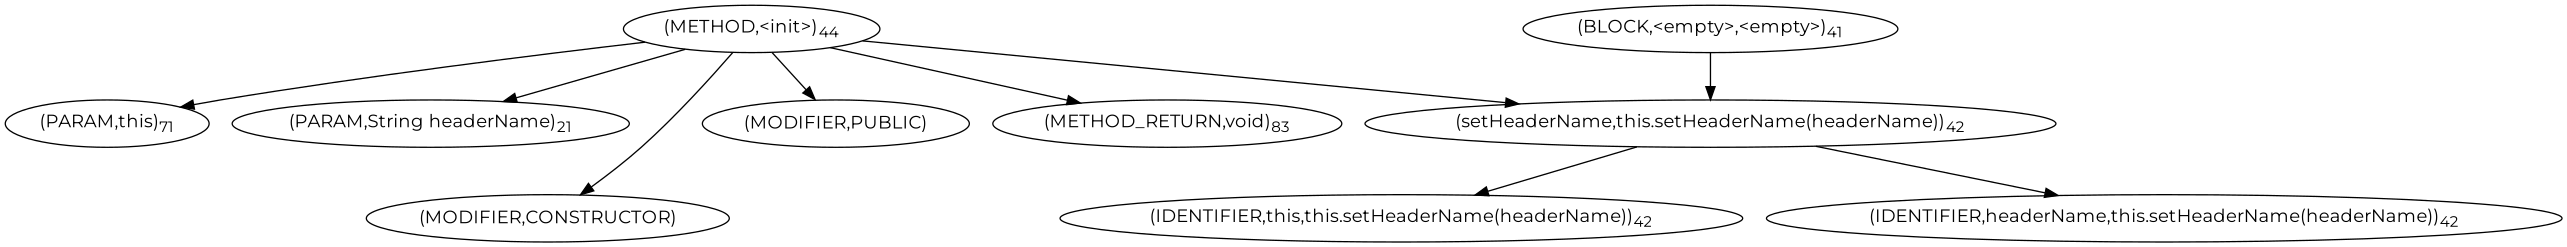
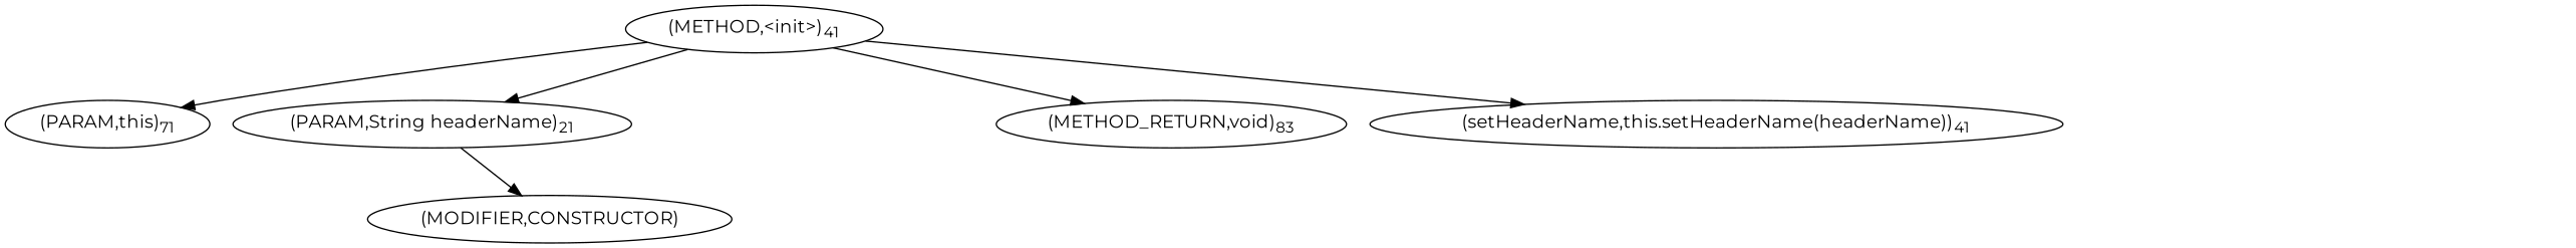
  digraph {
    fontname=Montserrat
    node [fontname=Montserrat]
    edge [fontname=Montserrat]
-   n1 [label=<(METHOD,&lt;init&gt;)<SUB>44</SUB>>]
+   n1 [label=<(METHOD,&lt;init&gt;)<SUB>41</SUB>>]
    n2 [label=<(PARAM,this)<SUB>71</SUB>>]
    n3 [label=<(PARAM,String headerName)<SUB>21</SUB>>]
    n4 [label=<(MODIFIER,CONSTRUCTOR)>]
-   n5 [label=<(MODIFIER,PUBLIC)>]
    n6 [label=<(METHOD_RETURN,void)<SUB>83</SUB>>]
-   n7 [label=<(setHeaderName,this.setHeaderName(headerName))<SUB>42</SUB>>]
-   n8 [label=<(BLOCK,&lt;empty&gt;,&lt;empty&gt;)<SUB>41</SUB>>]
-   n9 [label=<(IDENTIFIER,this,this.setHeaderName(headerName))<SUB>42</SUB>>]
-   n10 [label=<(IDENTIFIER,headerName,this.setHeaderName(headerName))<SUB>42</SUB>>]
+   n7 [label=<(setHeaderName,this.setHeaderName(headerName))<SUB>41</SUB>>]
    n1 -> n2
    n1 -> n3
-   n1 -> n4
-   n1 -> n5
+   n3 -> n4
    n1 -> n6
    n1 -> n7
-   n7 -> n9
-   n7 -> n10
-   n8 -> n7
  }
